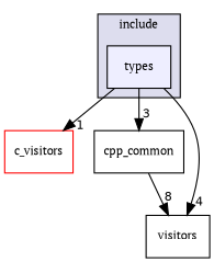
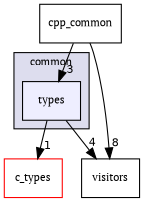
  digraph {
    compound=true
    fontname="PT Serif"
    node [fontname="PT Serif" fontsize=10 shape=box]
    edge [fontname="PT Serif" labeldistance=1.5 labelfontname=Helvetica labelfontsize=10]
    n1 [fillcolor="#eeeeff" label=types pencolor=black style=filled]
-   n2 [color=red fillcolor=white label=c_visitors style=filled]
+   n2 [color=red fillcolor=white label=c_types style=filled]
    n3 [label=cpp_common]
    n4 [label=visitors]
    subgraph cluster_1 {
      bgcolor="#ddddee"
      fontsize=10
-     label=include
+     label=common
      pencolor=black
      n1
    }
    n1 -> n2 [headlabel=1]
-   n1 -> n3 [headlabel=3]
+   n3 -> n1 [headlabel=3]
    n1 -> n4 [headlabel=4]
    n3 -> n4 [headlabel=8]
  }
